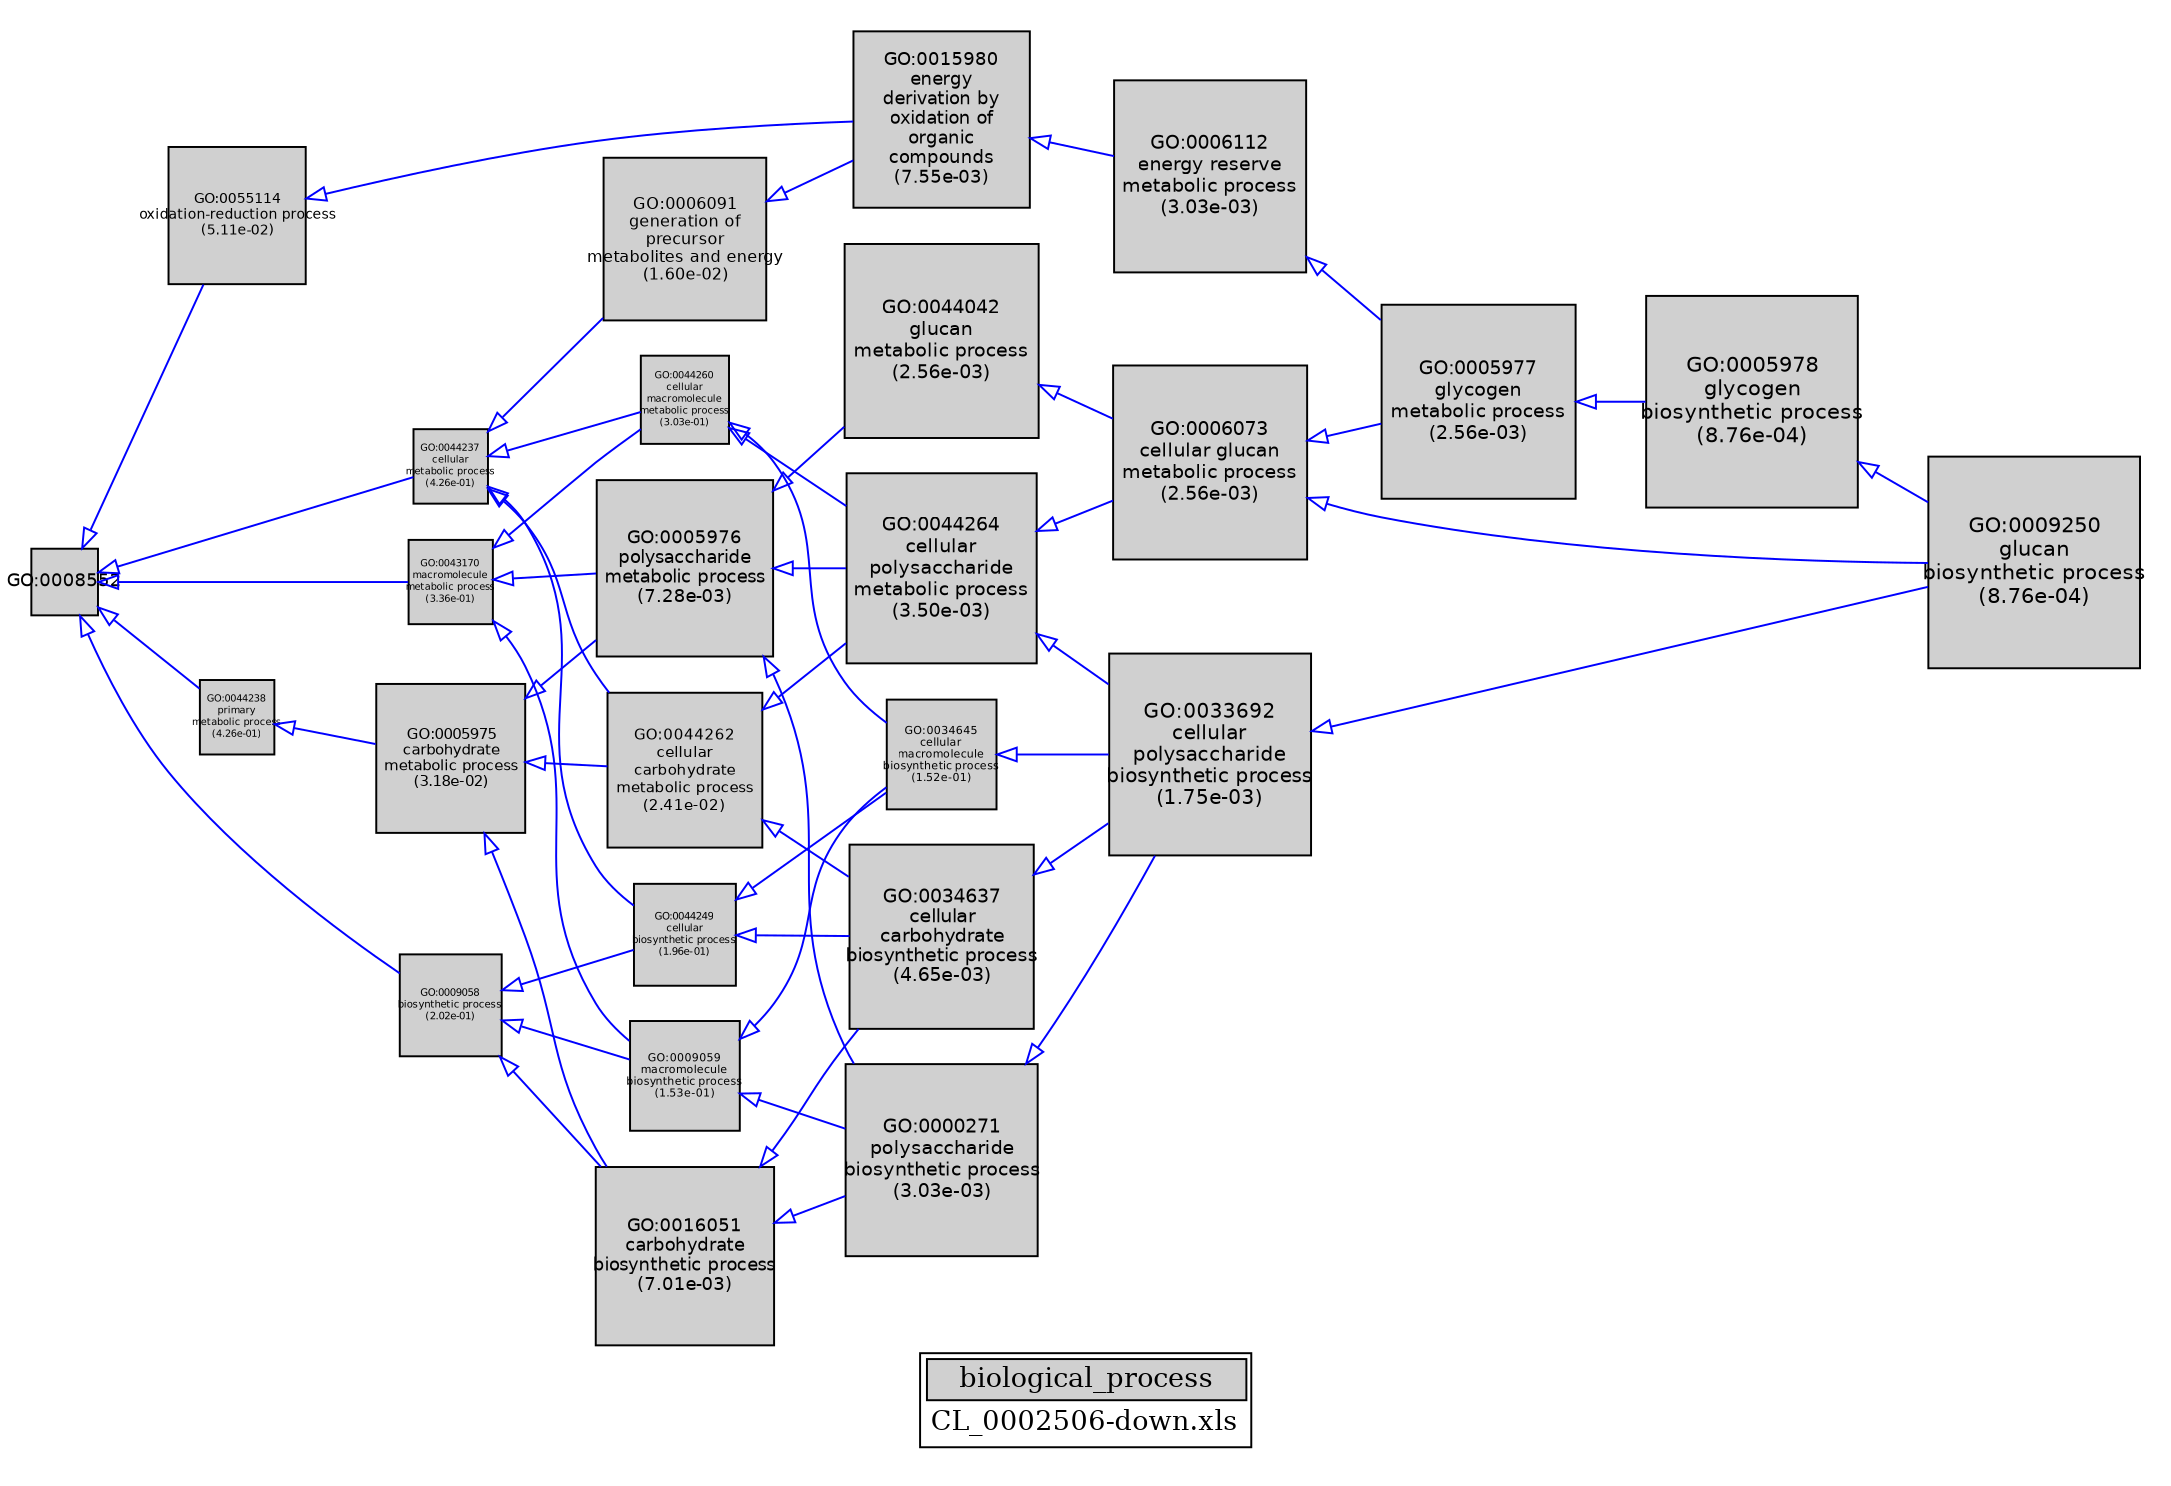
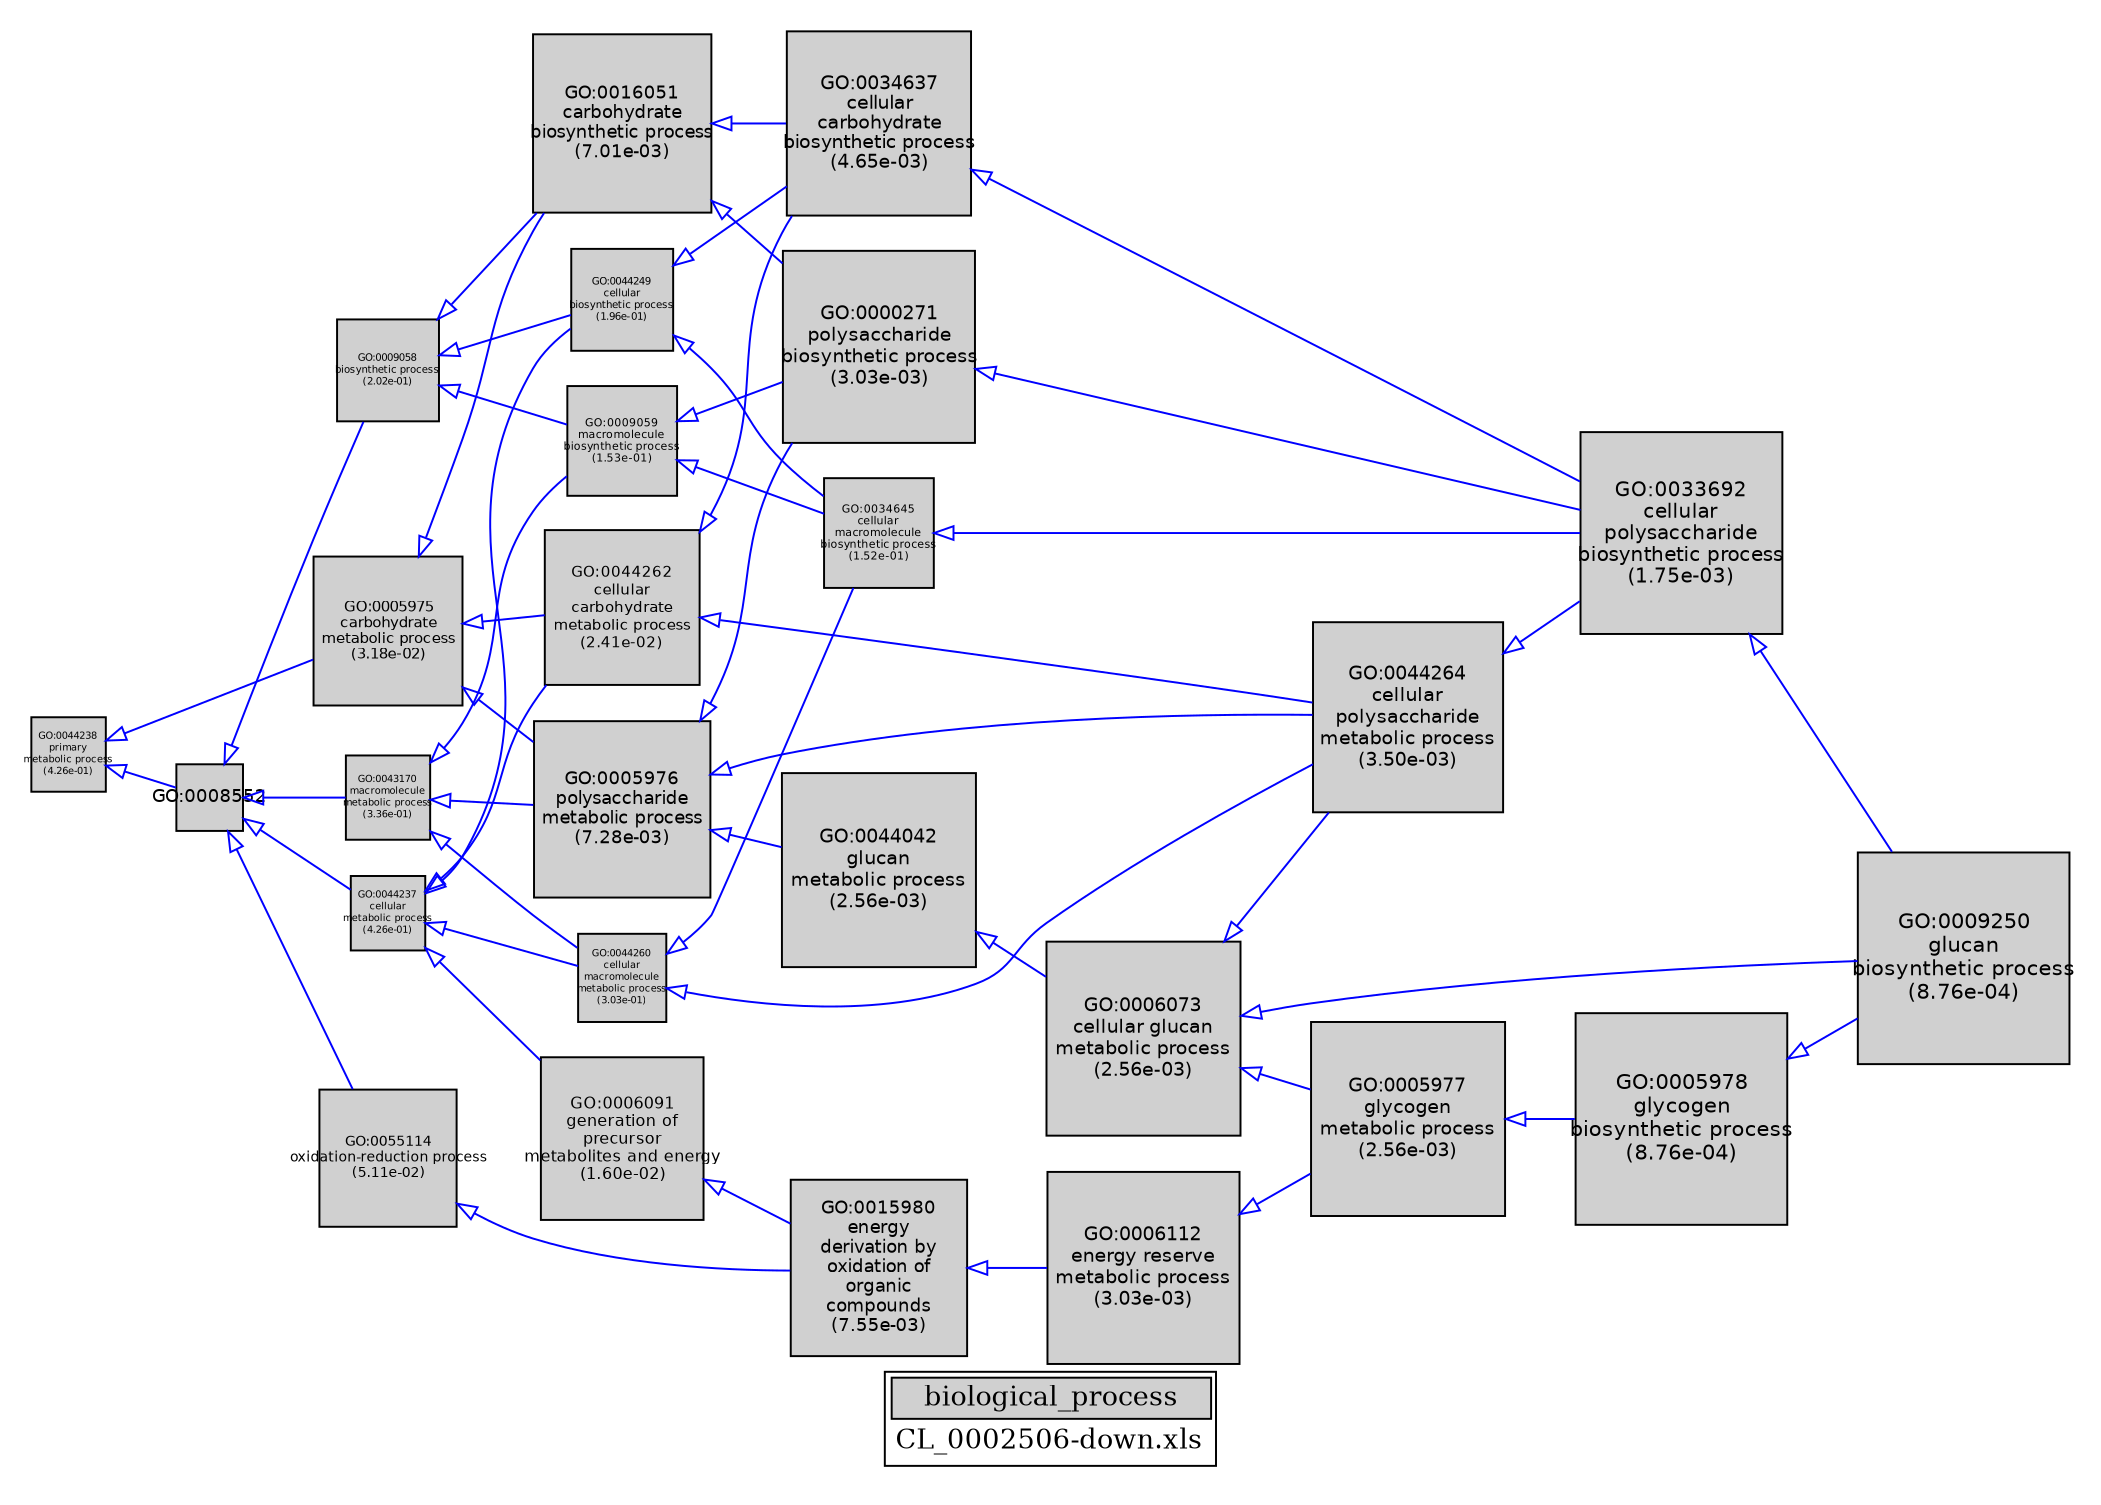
  digraph {
    bgcolor="#FFFFFF"
    label=<<TABLE COLOR="black" BGCOLOR="white"><TR><TD COLSPAN="2" BGCOLOR="#D0D0D0"><FONT COLOR="black">biological_process</FONT></TD></TR><TR><TD BORDER="0">CL_0002506-down.xls</TD></TR></TABLE>>
    rankdir=LR
    node [color=black fillcolor="#D0D0D0" fixedsize=true fontcolor=black fontname=Helvetica fontsize=5.0 shape=box style=filled]
    edge [arrowtail=empty color=blue dir=back weight=5.0]
    n1 [fontsize=5.18307519687 height=0.719871555121 label=<<TABLE BORDER="0"><TR><TD>GO:0009058<BR/>biosynthetic process<BR/>(2.02e-01)</TD></TR></TABLE>> width=0.719871555121]
    n2 [fontsize=9 height=0.467717317598 label="GO:0008552" width=0.467717317598]
    n3 [height=0.597491161991 label=<<TABLE BORDER="0"><TR><TD>GO:0043170<BR/>macromolecule<BR/>metabolic process<BR/>(3.36e-01)</TD></TR></TABLE>> width=0.597491161991]
    n4 [fontsize=9.94722759982 height=1.38155938886 label=<<TABLE BORDER="0"><TR><TD>GO:0006073<BR/>cellular glucan<BR/>metabolic process<BR/>(2.56e-03)</TD></TR></TABLE>> width=1.38155938886]
    n5 [fontsize=9.80604398691 height=1.36195055374 label=<<TABLE BORDER="0"><TR><TD>GO:0000271<BR/>polysaccharide<BR/>biosynthetic process<BR/>(3.03e-03)</TD></TR></TABLE>> width=1.36195055374]
    n6 [fontsize=9.00656240927 height=1.25091144573 label=<<TABLE BORDER="0"><TR><TD>GO:0015980<BR/>energy<BR/>derivation by<BR/>oxidation of<BR/>organic<BR/>compounds<BR/>(7.55e-03)</TD></TR></TABLE>> width=1.25091144573]
    n7 [fontsize=7.87382203263 height=1.09358639342 label=<<TABLE BORDER="0"><TR><TD>GO:0044262<BR/>cellular<BR/>carbohydrate<BR/>metabolic process<BR/>(2.41e-02)</TD></TR></TABLE>> width=1.09358639342]
    n8 [fontsize=7.04113203266 height=0.977935004537 label=<<TABLE BORDER="0"><TR><TD>GO:0055114<BR/>oxidation-reduction process<BR/>(5.11e-02)</TD></TR></TABLE>> width=0.977935004537]
    n9 [fontsize=9.43970345491 height=1.31106992429 label=<<TABLE BORDER="0"><TR><TD>GO:0034637<BR/>cellular<BR/>carbohydrate<BR/>biosynthetic process<BR/>(4.65e-03)</TD></TR></TABLE>> width=1.31106992429]
    n10 [fontsize=5.60860260878 height=0.778972584553 label=<<TABLE BORDER="0"><TR><TD>GO:0009059<BR/>macromolecule<BR/>biosynthetic process<BR/>(1.53e-01)</TD></TR></TABLE>> width=0.778972584553]
    n11 [fontsize=9.94722759982 height=1.38155938886 label=<<TABLE BORDER="0"><TR><TD>GO:0044042<BR/>glucan<BR/>metabolic process<BR/>(2.56e-03)</TD></TR></TABLE>> width=1.38155938886]
    n12 [height=0.530716647243 label=<<TABLE BORDER="0"><TR><TD>GO:0044237<BR/>cellular<BR/>metabolic process<BR/>(4.26e-01)</TD></TR></TABLE>> width=0.530716647243]
    n13 [fontsize=5.62287987235 height=0.780955537827 label=<<TABLE BORDER="0"><TR><TD>GO:0034645<BR/>cellular<BR/>macromolecule<BR/>biosynthetic process<BR/>(1.52e-01)</TD></TR></TABLE>> width=0.780955537827]
    n14 [fontsize=7.57569019752 height=1.0521791941 label=<<TABLE BORDER="0"><TR><TD>GO:0005975<BR/>carbohydrate<BR/>metabolic process<BR/>(3.18e-02)</TD></TR></TABLE>> width=1.0521791941]
    n15 [height=0.530906458971 label=<<TABLE BORDER="0"><TR><TD>GO:0044238<BR/>primary<BR/>metabolic process<BR/>(4.26e-01)</TD></TR></TABLE>> width=0.530906458971]
    n16 [fontsize=10.8 height=1.5 label=<<TABLE BORDER="0"><TR><TD>GO:0005978<BR/>glycogen<BR/>biosynthetic process<BR/>(8.76e-04)</TD></TR></TABLE>> width=1.5]
    n17 [fontsize=9.80604398691 height=1.36195055374 label=<<TABLE BORDER="0"><TR><TD>GO:0006112<BR/>energy reserve<BR/>metabolic process<BR/>(3.03e-03)</TD></TR></TABLE>> width=1.36195055374]
    n18 [fontsize=10.8 height=1.5 label=<<TABLE BORDER="0"><TR><TD>GO:0009250<BR/>glucan<BR/>biosynthetic process<BR/>(8.76e-04)</TD></TR></TABLE>> width=1.5]
    n19 [height=0.624088102568 label=<<TABLE BORDER="0"><TR><TD>GO:0044260<BR/>cellular<BR/>macromolecule<BR/>metabolic process<BR/>(3.03e-01)</TD></TR></TABLE>> width=0.624088102568]
    n20 [fontsize=10.2570389522 height=1.42458874336 label=<<TABLE BORDER="0"><TR><TD>GO:0033692<BR/>cellular<BR/>polysaccharide<BR/>biosynthetic process<BR/>(1.75e-03)</TD></TR></TABLE>> width=1.42458874336]
    n21 [fontsize=9.0398027863 height=1.25552816476 label=<<TABLE BORDER="0"><TR><TD>GO:0005976<BR/>polysaccharide<BR/>metabolic process<BR/>(7.28e-03)</TD></TR></TABLE>> width=1.25552816476]
    n22 [fontsize=9.94722759982 height=1.38155938886 label=<<TABLE BORDER="0"><TR><TD>GO:0005977<BR/>glycogen<BR/>metabolic process<BR/>(2.56e-03)</TD></TR></TABLE>> width=1.38155938886]
    n23 [fontsize=5.23558459703 height=0.727164527366 label=<<TABLE BORDER="0"><TR><TD>GO:0044249<BR/>cellular<BR/>biosynthetic process<BR/>(1.96e-01)</TD></TR></TABLE>> width=0.727164527366]
    n24 [fontsize=9.07416906402 height=1.26030125889 label=<<TABLE BORDER="0"><TR><TD>GO:0016051<BR/>carbohydrate<BR/>biosynthetic process<BR/>(7.01e-03)</TD></TR></TABLE>> width=1.26030125889]
    n25 [fontsize=9.68368195135 height=1.34495582658 label=<<TABLE BORDER="0"><TR><TD>GO:0044264<BR/>cellular<BR/>polysaccharide<BR/>metabolic process<BR/>(3.50e-03)</TD></TR></TABLE>> width=1.34495582658]
    n26 [fontsize=8.29183269207 height=1.15164342945 label=<<TABLE BORDER="0"><TR><TD>GO:0006091<BR/>generation of<BR/>precursor<BR/>metabolites and energy<BR/>(1.60e-02)</TD></TR></TABLE>> width=1.15164342945]
    subgraph sub_1 {
      n1
      n2
      n3
      n4
      n5
      n6
      n7
      n8
      n9
      n10
      n11
      n12
      n13
      n14
      n15
      n16
      n17
      n18
      n19
      n20
      n21
      n22
      n23
      n24
      n25
      n26
    }
    subgraph sub_2 {
      subgraph sub_3 {
        subgraph sub_4 {
        }
        subgraph sub_5 {
        }
      }
      subgraph sub_6 {
      }
      subgraph sub_7 {
        n1
        n2
        n3
        n4
        n5
        n6
        n7
        n8
        n9
        n10
        n11
        n12
        n13
        n14
        n15
        n16
        n17
        n18
        n19
        n20
        n21
        n22
        n23
        n24
        n25
        n26
      }
    }
    n1 -> n10
    n1 -> n23
    n1 -> n24
    n2 -> n1
    n2 -> n3
    n2 -> n8
    n2 -> n12
-   n2 -> n15
+   n15 -> n2
    n3 -> n10
    n3 -> n19
    n3 -> n21
    n4 -> n18
    n4 -> n22
    n5 -> n20
    n6 -> n17
    n7 -> n9
    n7 -> n25
    n8 -> n6
    n9 -> n20
    n10 -> n5
    n10 -> n13
    n11 -> n4
    n12 -> n7
    n12 -> n19
    n12 -> n23
    n12 -> n26
    n13 -> n20
    n14 -> n7
    n14 -> n21
    n14 -> n24
    n15 -> n14
    n16 -> n18
    n17 -> n22
    n19 -> n13
    n19 -> n25
    n20 -> n18
    n21 -> n5
    n21 -> n11
    n21 -> n25
    n22 -> n16
    n23 -> n9
    n23 -> n13
    n24 -> n5
    n24 -> n9
-   n25 -> n4
+   n4 -> n25
    n25 -> n20
    n26 -> n6
  }
